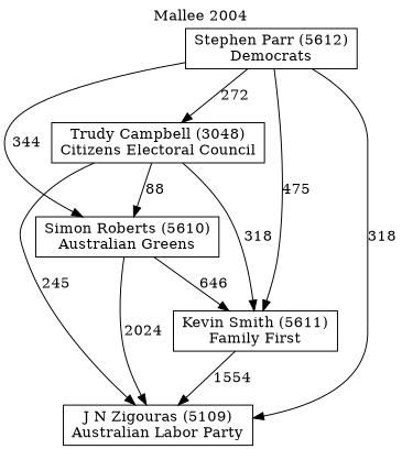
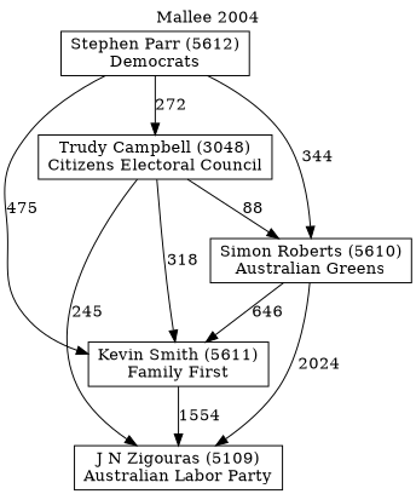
  digraph {
    label="Mallee 2004"
    labelloc=t
    mclimit=10
    node [shape=box]
    n1 [label="J N Zigouras (5109)\nAustralian Labor Party"]
    n2 [label="Kevin Smith (5611)\nFamily First"]
    n3 [label="Simon Roberts (5610)\nAustralian Greens"]
    n4 [label="Stephen Parr (5612)\nDemocrats"]
    n5 [label="Trudy Campbell (3048)\nCitizens Electoral Council"]
    n2 -> n1 [label=1554]
    n3 -> n1 [label=2024]
    n3 -> n2 [label=646]
-   n4 -> n1 [label=318]
    n4 -> n2 [label=475]
    n4 -> n3 [label=344]
    n4 -> n5 [label=272]
    n5 -> n1 [label=245]
    n5 -> n2 [label=318]
    n5 -> n3 [label=88]
  }
